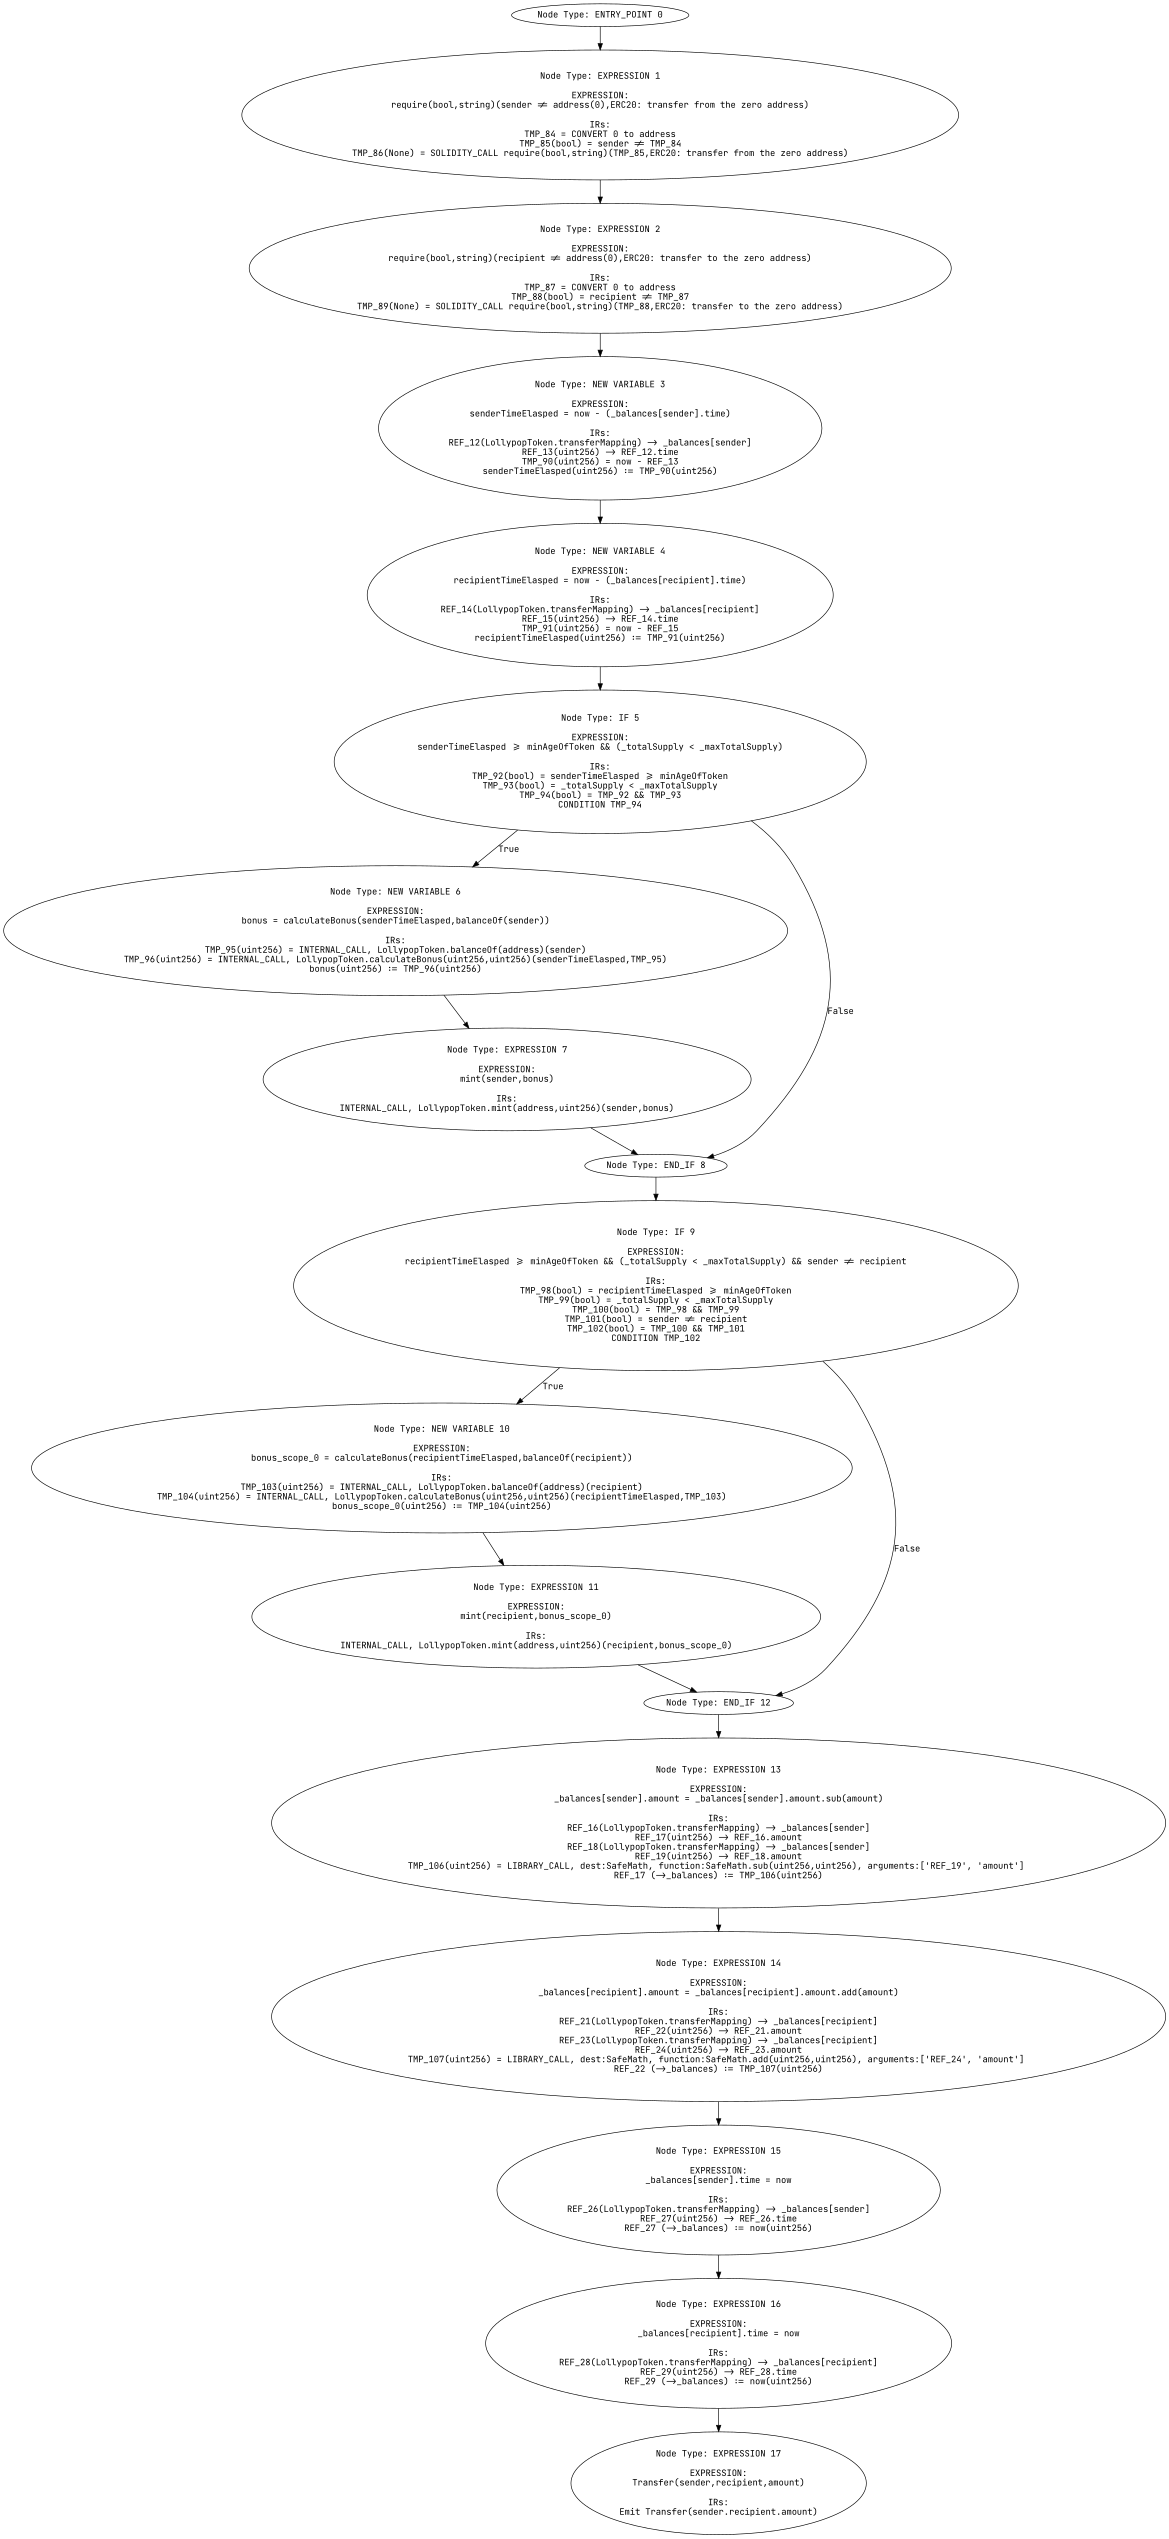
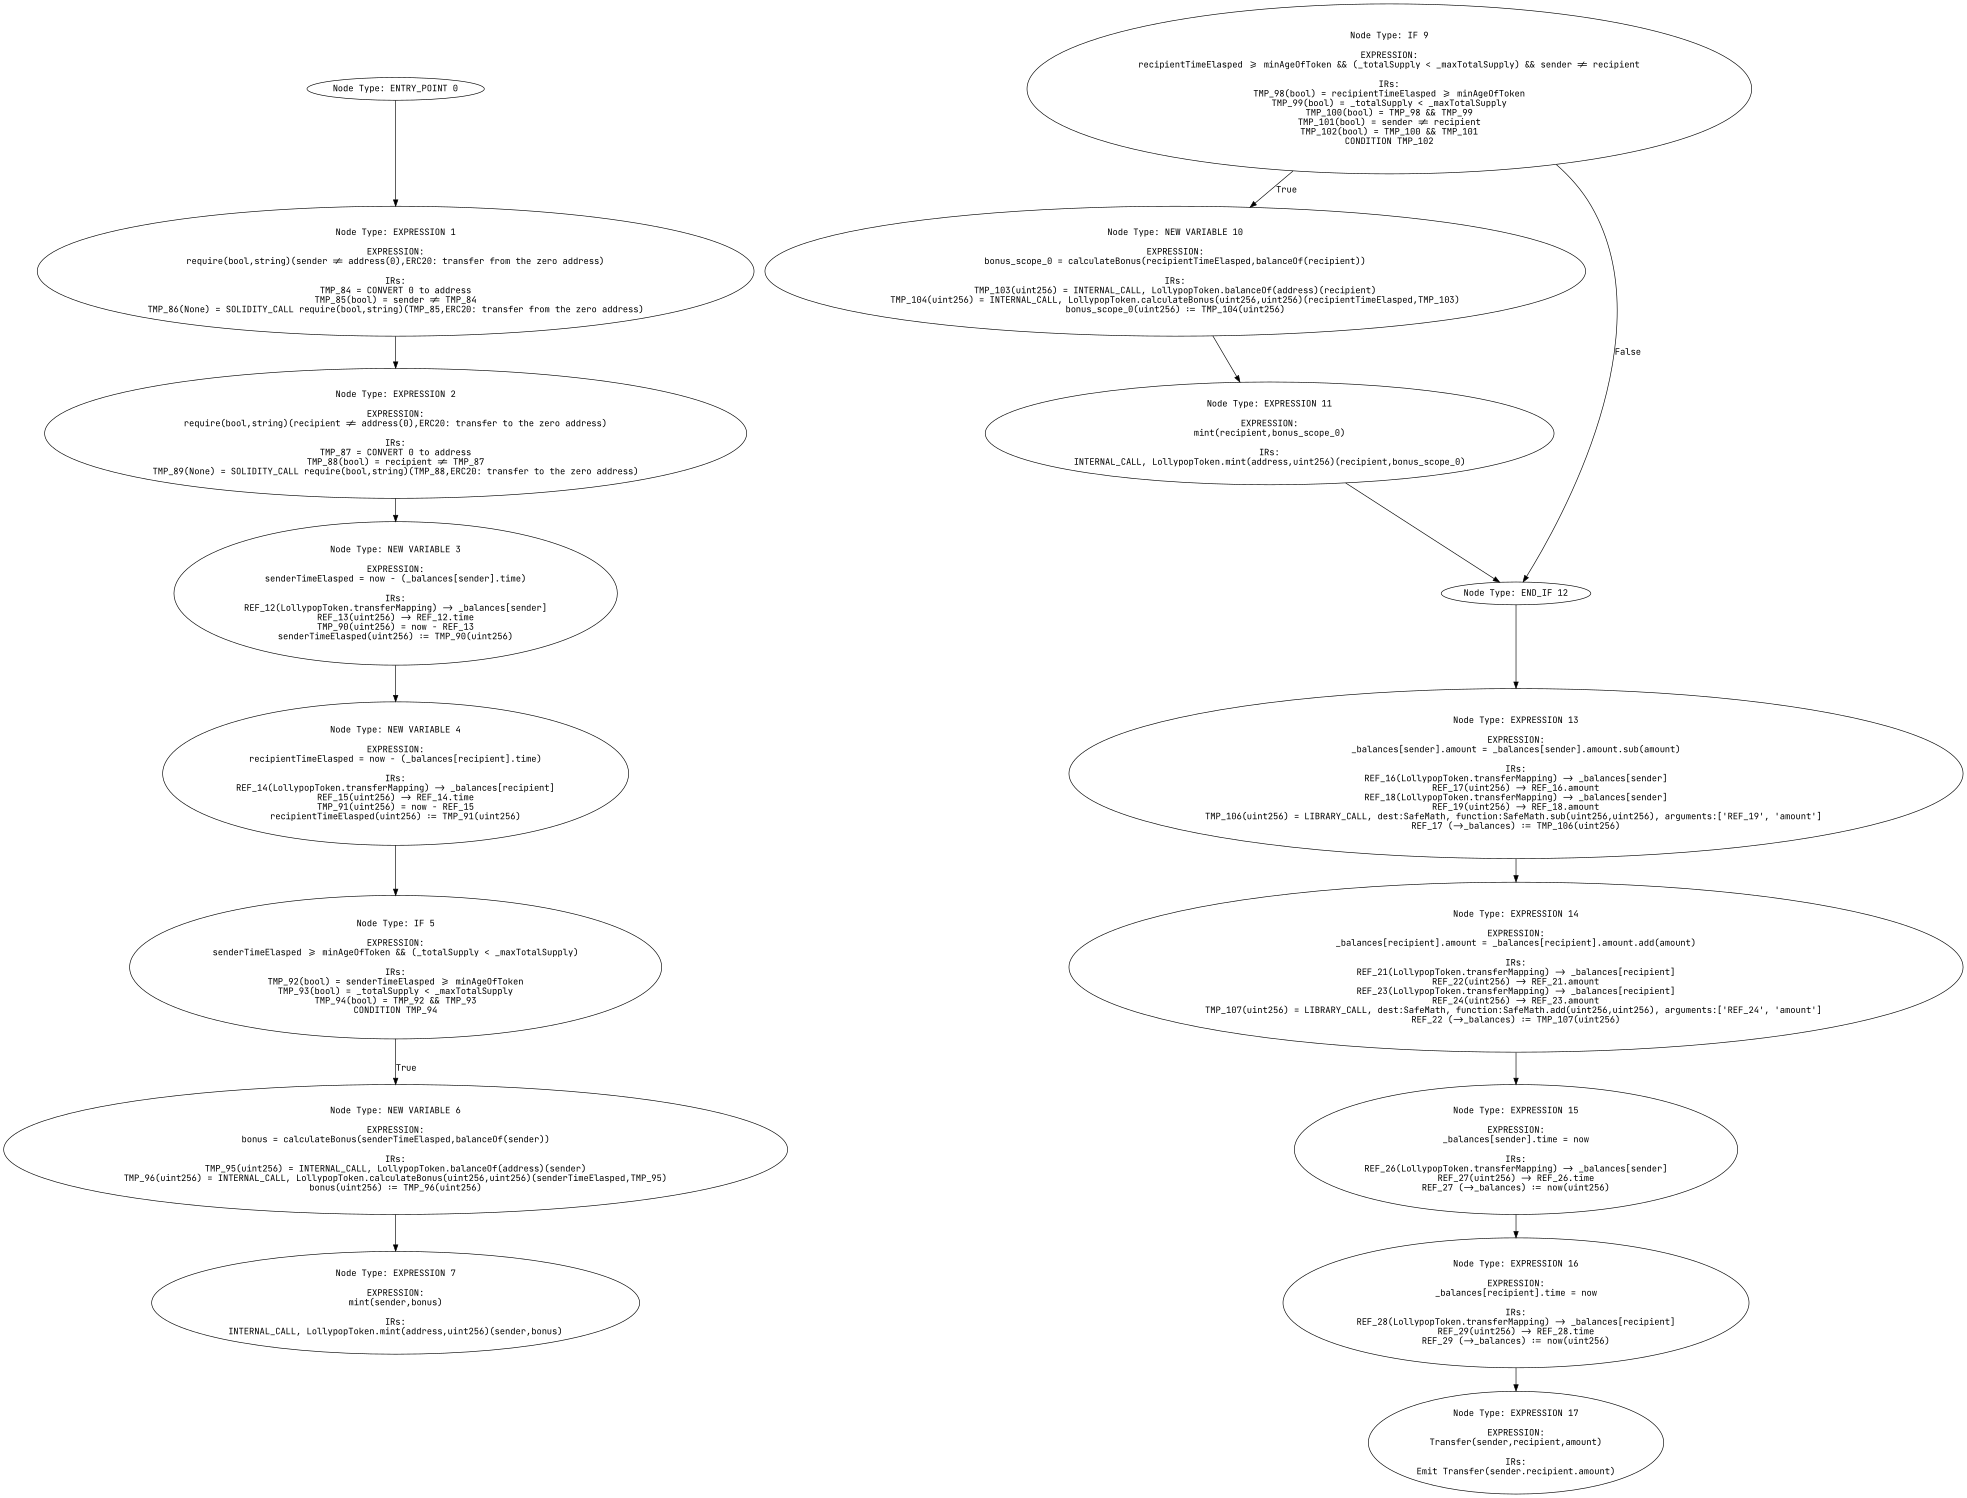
  digraph {
    fontname="JetBrains Mono"
    node [fontname="JetBrains Mono"]
    edge [fontname="JetBrains Mono"]
    n1 [label="Node Type: ENTRY_POINT 0\n"]
    n2 [label="Node Type: EXPRESSION 1\n\nEXPRESSION:\nrequire(bool,string)(sender != address(0),ERC20: transfer from the zero address)\n\nIRs:\nTMP_84 = CONVERT 0 to address\nTMP_85(bool) = sender != TMP_84\nTMP_86(None) = SOLIDITY_CALL require(bool,string)(TMP_85,ERC20: transfer from the zero address)"]
    n3 [label="Node Type: EXPRESSION 2\n\nEXPRESSION:\nrequire(bool,string)(recipient != address(0),ERC20: transfer to the zero address)\n\nIRs:\nTMP_87 = CONVERT 0 to address\nTMP_88(bool) = recipient != TMP_87\nTMP_89(None) = SOLIDITY_CALL require(bool,string)(TMP_88,ERC20: transfer to the zero address)"]
    n4 [label="Node Type: NEW VARIABLE 3\n\nEXPRESSION:\nsenderTimeElasped = now - (_balances[sender].time)\n\nIRs:\nREF_12(LollypopToken.transferMapping) -> _balances[sender]\nREF_13(uint256) -> REF_12.time\nTMP_90(uint256) = now - REF_13\nsenderTimeElasped(uint256) := TMP_90(uint256)"]
    n5 [label="Node Type: NEW VARIABLE 4\n\nEXPRESSION:\nrecipientTimeElasped = now - (_balances[recipient].time)\n\nIRs:\nREF_14(LollypopToken.transferMapping) -> _balances[recipient]\nREF_15(uint256) -> REF_14.time\nTMP_91(uint256) = now - REF_15\nrecipientTimeElasped(uint256) := TMP_91(uint256)"]
    n6 [label="Node Type: IF 5\n\nEXPRESSION:\nsenderTimeElasped >= minAgeOfToken && (_totalSupply < _maxTotalSupply)\n\nIRs:\nTMP_92(bool) = senderTimeElasped >= minAgeOfToken\nTMP_93(bool) = _totalSupply < _maxTotalSupply\nTMP_94(bool) = TMP_92 && TMP_93\nCONDITION TMP_94"]
    n7 [label="Node Type: NEW VARIABLE 6\n\nEXPRESSION:\nbonus = calculateBonus(senderTimeElasped,balanceOf(sender))\n\nIRs:\nTMP_95(uint256) = INTERNAL_CALL, LollypopToken.balanceOf(address)(sender)\nTMP_96(uint256) = INTERNAL_CALL, LollypopToken.calculateBonus(uint256,uint256)(senderTimeElasped,TMP_95)\nbonus(uint256) := TMP_96(uint256)"]
-   n8 [label="Node Type: END_IF 8\n"]
    n9 [label="Node Type: EXPRESSION 7\n\nEXPRESSION:\nmint(sender,bonus)\n\nIRs:\nINTERNAL_CALL, LollypopToken.mint(address,uint256)(sender,bonus)"]
    n10 [label="Node Type: IF 9\n\nEXPRESSION:\nrecipientTimeElasped >= minAgeOfToken && (_totalSupply < _maxTotalSupply) && sender != recipient\n\nIRs:\nTMP_98(bool) = recipientTimeElasped >= minAgeOfToken\nTMP_99(bool) = _totalSupply < _maxTotalSupply\nTMP_100(bool) = TMP_98 && TMP_99\nTMP_101(bool) = sender != recipient\nTMP_102(bool) = TMP_100 && TMP_101\nCONDITION TMP_102"]
    n11 [label="Node Type: NEW VARIABLE 10\n\nEXPRESSION:\nbonus_scope_0 = calculateBonus(recipientTimeElasped,balanceOf(recipient))\n\nIRs:\nTMP_103(uint256) = INTERNAL_CALL, LollypopToken.balanceOf(address)(recipient)\nTMP_104(uint256) = INTERNAL_CALL, LollypopToken.calculateBonus(uint256,uint256)(recipientTimeElasped,TMP_103)\nbonus_scope_0(uint256) := TMP_104(uint256)"]
    n12 [label="Node Type: END_IF 12\n"]
    n13 [label="Node Type: EXPRESSION 11\n\nEXPRESSION:\nmint(recipient,bonus_scope_0)\n\nIRs:\nINTERNAL_CALL, LollypopToken.mint(address,uint256)(recipient,bonus_scope_0)"]
    n14 [label="Node Type: EXPRESSION 13\n\nEXPRESSION:\n_balances[sender].amount = _balances[sender].amount.sub(amount)\n\nIRs:\nREF_16(LollypopToken.transferMapping) -> _balances[sender]\nREF_17(uint256) -> REF_16.amount\nREF_18(LollypopToken.transferMapping) -> _balances[sender]\nREF_19(uint256) -> REF_18.amount\nTMP_106(uint256) = LIBRARY_CALL, dest:SafeMath, function:SafeMath.sub(uint256,uint256), arguments:['REF_19', 'amount'] \nREF_17 (->_balances) := TMP_106(uint256)"]
    n15 [label="Node Type: EXPRESSION 14\n\nEXPRESSION:\n_balances[recipient].amount = _balances[recipient].amount.add(amount)\n\nIRs:\nREF_21(LollypopToken.transferMapping) -> _balances[recipient]\nREF_22(uint256) -> REF_21.amount\nREF_23(LollypopToken.transferMapping) -> _balances[recipient]\nREF_24(uint256) -> REF_23.amount\nTMP_107(uint256) = LIBRARY_CALL, dest:SafeMath, function:SafeMath.add(uint256,uint256), arguments:['REF_24', 'amount'] \nREF_22 (->_balances) := TMP_107(uint256)"]
    n16 [label="Node Type: EXPRESSION 15\n\nEXPRESSION:\n_balances[sender].time = now\n\nIRs:\nREF_26(LollypopToken.transferMapping) -> _balances[sender]\nREF_27(uint256) -> REF_26.time\nREF_27 (->_balances) := now(uint256)"]
    n17 [label="Node Type: EXPRESSION 16\n\nEXPRESSION:\n_balances[recipient].time = now\n\nIRs:\nREF_28(LollypopToken.transferMapping) -> _balances[recipient]\nREF_29(uint256) -> REF_28.time\nREF_29 (->_balances) := now(uint256)"]
    n18 [label="Node Type: EXPRESSION 17\n\nEXPRESSION:\nTransfer(sender,recipient,amount)\n\nIRs:\nEmit Transfer(sender.recipient.amount)"]
    n1 -> n2
    n2 -> n3
    n3 -> n4
    n4 -> n5
    n5 -> n6
    n6 -> n7 [label=True]
-   n6 -> n8 [label=False]
    n7 -> n9
-   n8 -> n10
-   n9 -> n8
    n10 -> n11 [label=True]
    n10 -> n12 [label=False]
    n11 -> n13
    n12 -> n14
    n13 -> n12
    n14 -> n15
    n15 -> n16
    n16 -> n17
    n17 -> n18
  }
